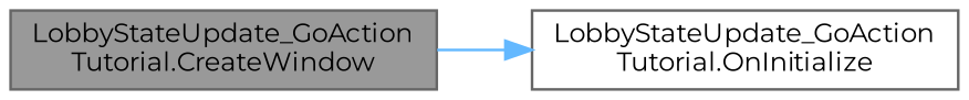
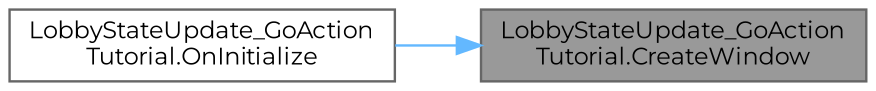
  digraph {
    rankdir=RL
    fontname=Montserrat
    node [fontname=Montserrat fontsize=10 shape=box style=filled]
    n1 [color=gray40 fillcolor=grey60 fontcolor=black height=0.2 label="LobbyStateUpdate_GoAction\lTutorial.CreateWindow" width=0.4]
    n2 [color=grey40 fillcolor=white height=0.2 label="LobbyStateUpdate_GoAction\lTutorial.OnInitialize" width=0.4]
-   n2 -> n1 [color=steelblue1 dir=back fontname=Montserrat fontsize=10 labelfontname=Helvetica labelfontsize=10 style=solid]
+   n1 -> n2 [color=steelblue1 dir=back fontname=Montserrat fontsize=10 labelfontname=Helvetica labelfontsize=10 style=solid]
  }
